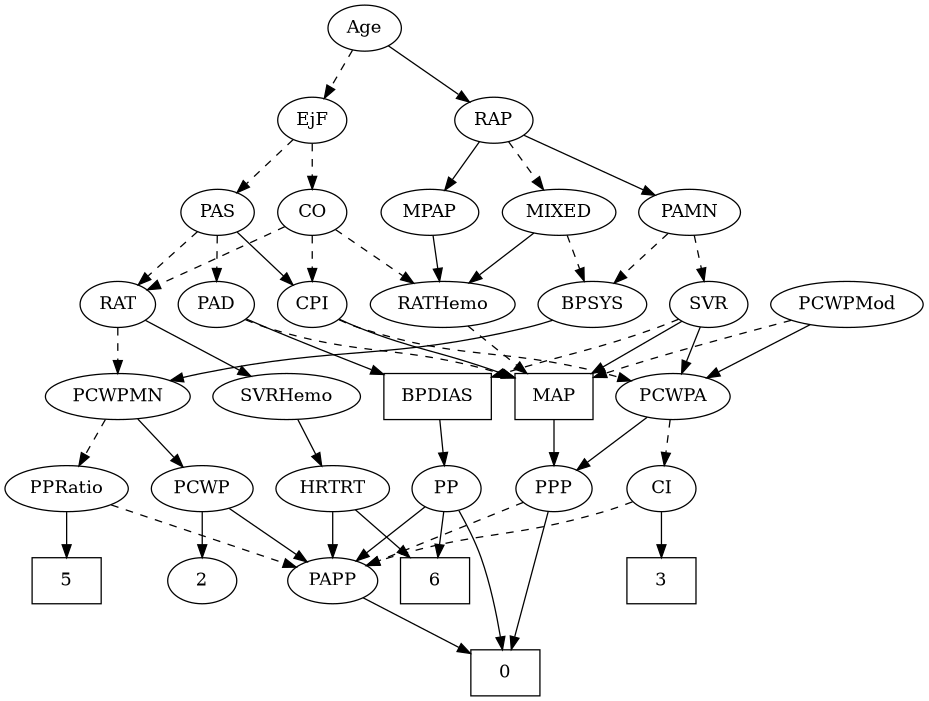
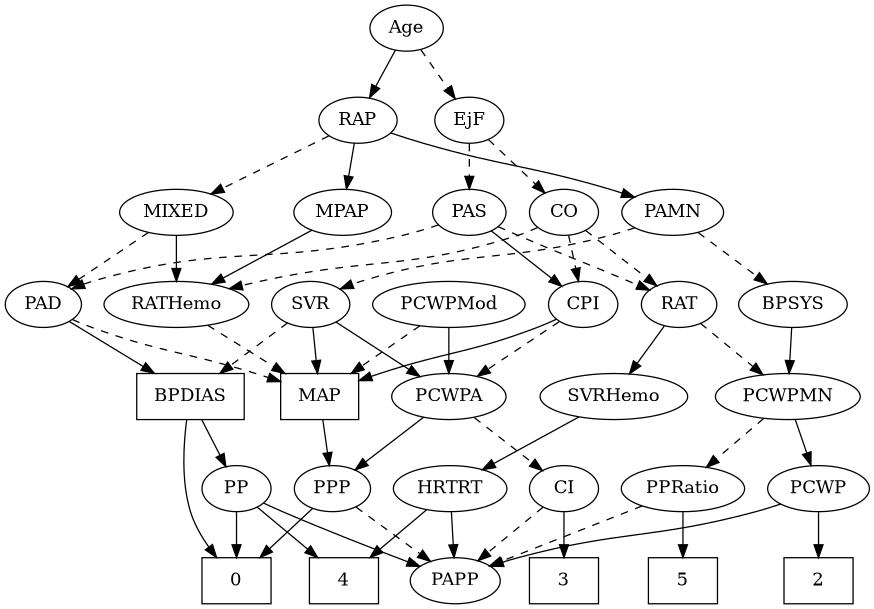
  strict digraph {
    edge [style=solid]
    n1 [height=0.5 label=0 shape=box width=0.75]
-   2 [height=0.5 shape=ellipse width=0.75]
+   2 [height=0.5 shape=box width=0.75]
    3 [height=0.5 shape=box width=0.75]
-   4 [height=0.5 shape=box width=0.75 label=6]
+   4 [height=0.5 shape=box width=0.75]
    5 [height=0.5 shape=box width=0.75]
    Age [height=0.5 width=0.75]
    EjF [height=0.5 width=0.75]
    RAP [height=0.5 width=0.77632]
    CO [height=0.5 width=0.75]
    PAS [height=0.5 width=0.75]
    MIXED [height=0.5 width=1.1193]
    MPAP [height=0.5 width=0.97491]
    PAMN [height=0.5 width=1.011]
    RATHemo [height=0.5 width=1.3721]
    CPI [height=0.5 width=0.75]
    RAT [height=0.5 width=0.75827]
    PAD [height=0.5 width=0.79437]
    BPSYS [height=0.5 width=1.0471]
    SVR [height=0.5 width=0.77632]
    MAP [height=0.5 shape=box width=0.84854]
    PCWPA [height=0.5 width=1.1555]
    PCWPMN [height=0.5 width=1.3902]
    SVRHemo [height=0.5 width=1.3902]
    BPDIAS [height=0.5 shape=box width=1.1735]
    PCWPMod [height=0.5 width=1.4443]
    PP [height=0.5 width=0.75]
    PPP [height=0.5 width=0.75]
    CI [height=0.5 width=0.75]
    PPRatio [height=0.5 width=1.1013]
    PCWP [height=0.5 width=0.97491]
    PAPP [height=0.5 width=0.88464]
    HRTRT [height=0.5 width=1.1013]
    Age -> EjF [style=dashed]
    Age -> RAP
    EjF -> CO [style=dashed]
    EjF -> PAS [style=dashed]
    RAP -> MIXED [style=dashed]
    RAP -> MPAP
    RAP -> PAMN
    CO -> RATHemo [style=dashed]
    CO -> CPI [style=dashed]
    CO -> RAT [style=dashed]
    PAS -> CPI
    PAS -> RAT [style=dashed]
    PAS -> PAD [style=dashed]
    MIXED -> RATHemo
-   MIXED -> BPSYS [style=dashed]
+   MIXED -> PAD [style=dashed]
    MPAP -> RATHemo
    PAMN -> BPSYS [style=dashed]
    PAMN -> SVR [style=dashed]
    RATHemo -> MAP [style=dashed]
    CPI -> MAP
    CPI -> PCWPA [style=dashed]
    RAT -> PCWPMN [style=dashed]
    RAT -> SVRHemo
    PAD -> MAP [style=dashed]
    PAD -> BPDIAS
    BPSYS -> PCWPMN
    SVR -> MAP
    SVR -> PCWPA
    SVR -> BPDIAS [style=dashed]
    MAP -> PPP
    PCWPA -> PPP
    PCWPA -> CI [style=dashed]
    PCWPMN -> PPRatio [style=dashed]
    PCWPMN -> PCWP
    SVRHemo -> HRTRT
    BPDIAS -> PP
    PCWPMod -> MAP [style=dashed]
    PCWPMod -> PCWPA
    PP -> n1
    PP -> 4
    PP -> PAPP
    PPP -> n1
    PPP -> PAPP [style=dashed]
    CI -> 3
    CI -> PAPP [style=dashed]
    PPRatio -> 5
    PPRatio -> PAPP [style=dashed]
    PCWP -> 2
    PCWP -> PAPP
-   PAPP -> n1
+   BPDIAS -> n1
    HRTRT -> 4
    HRTRT -> PAPP
  }
